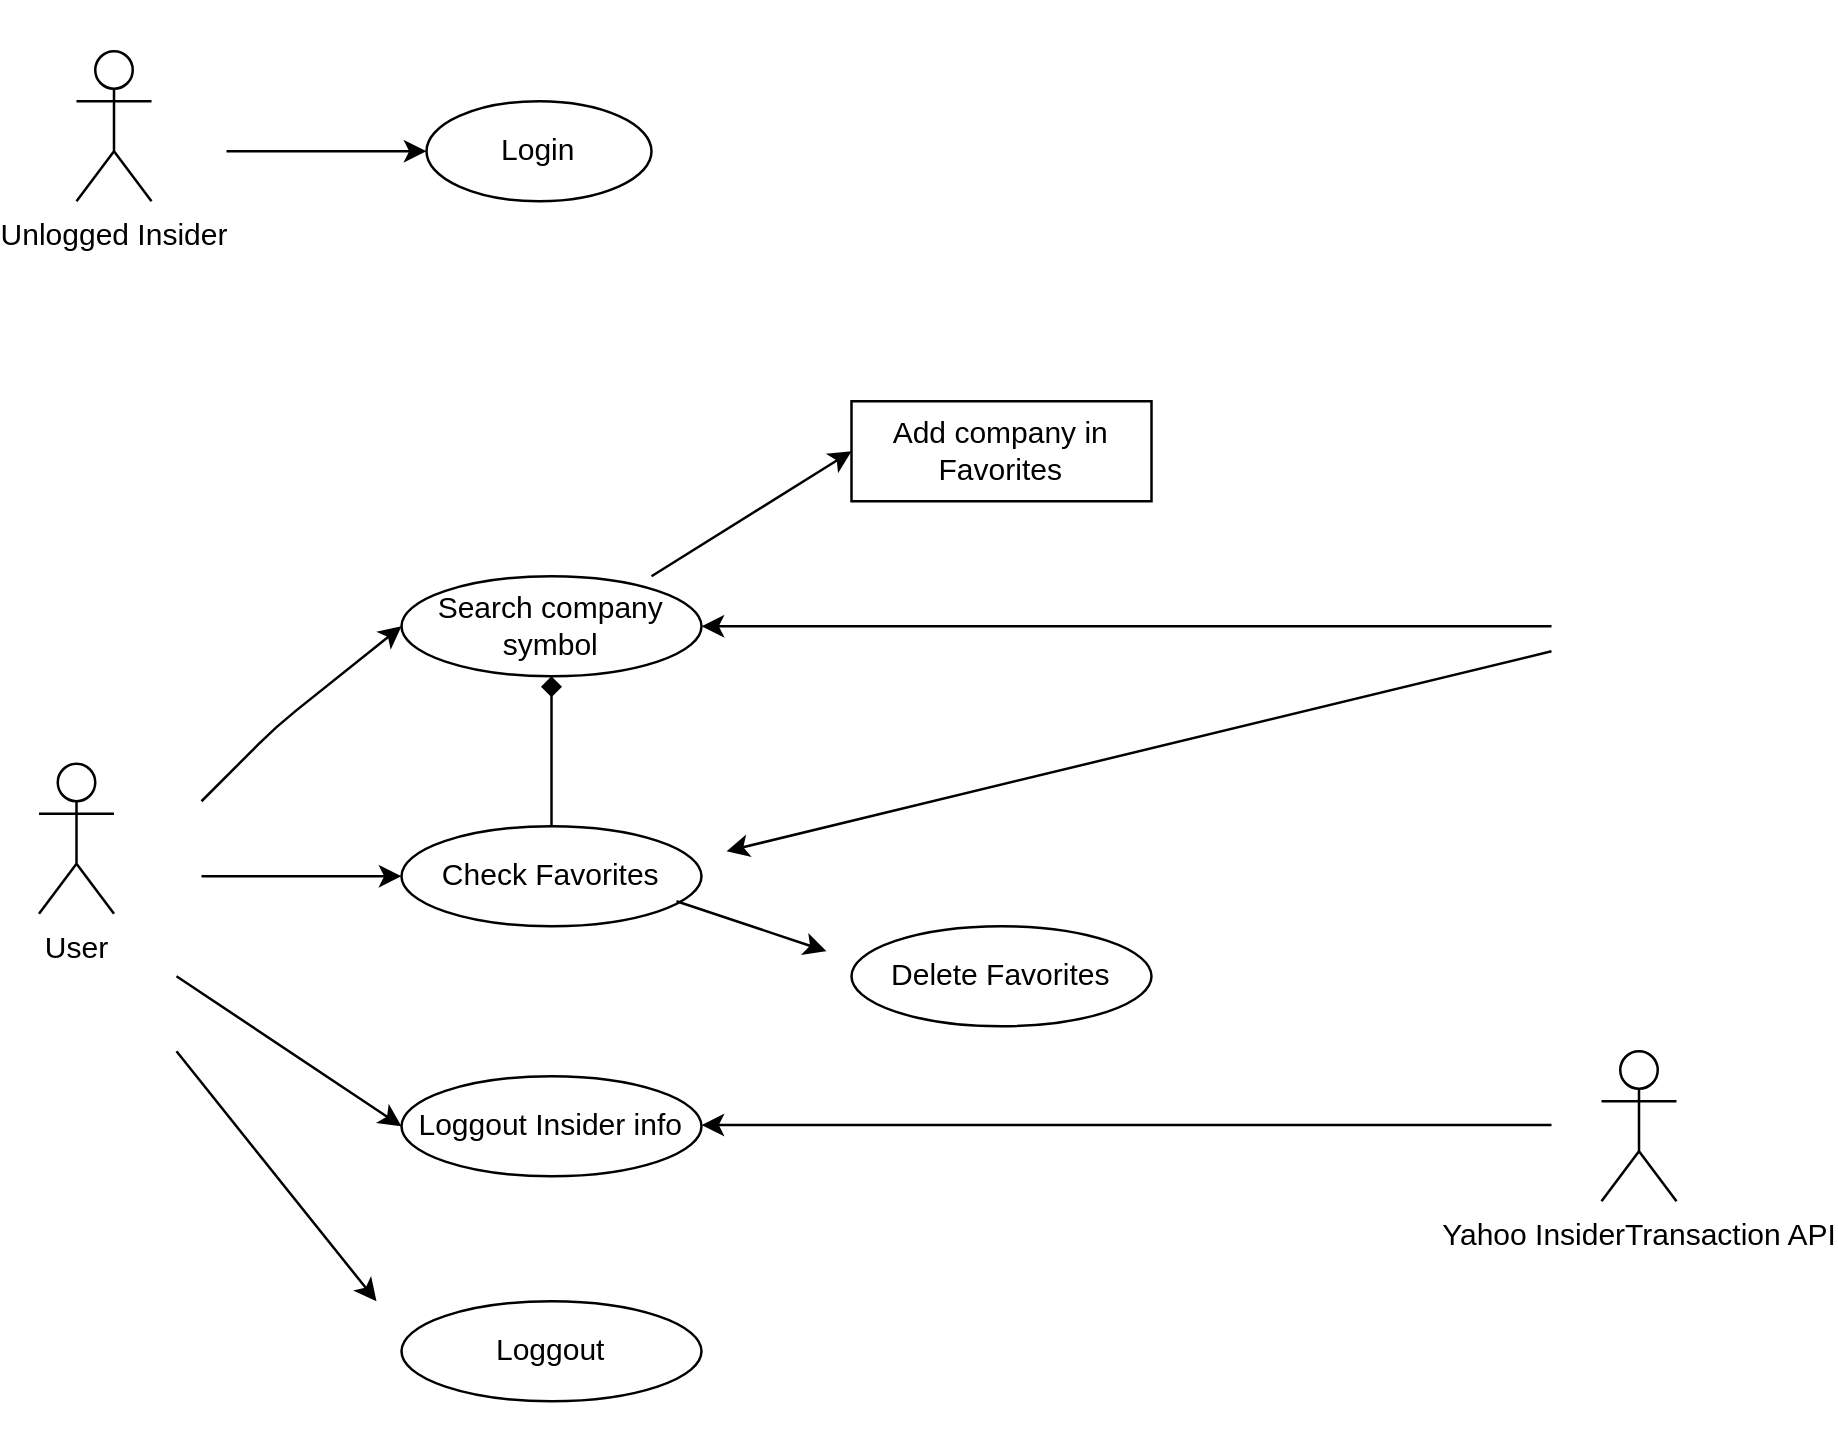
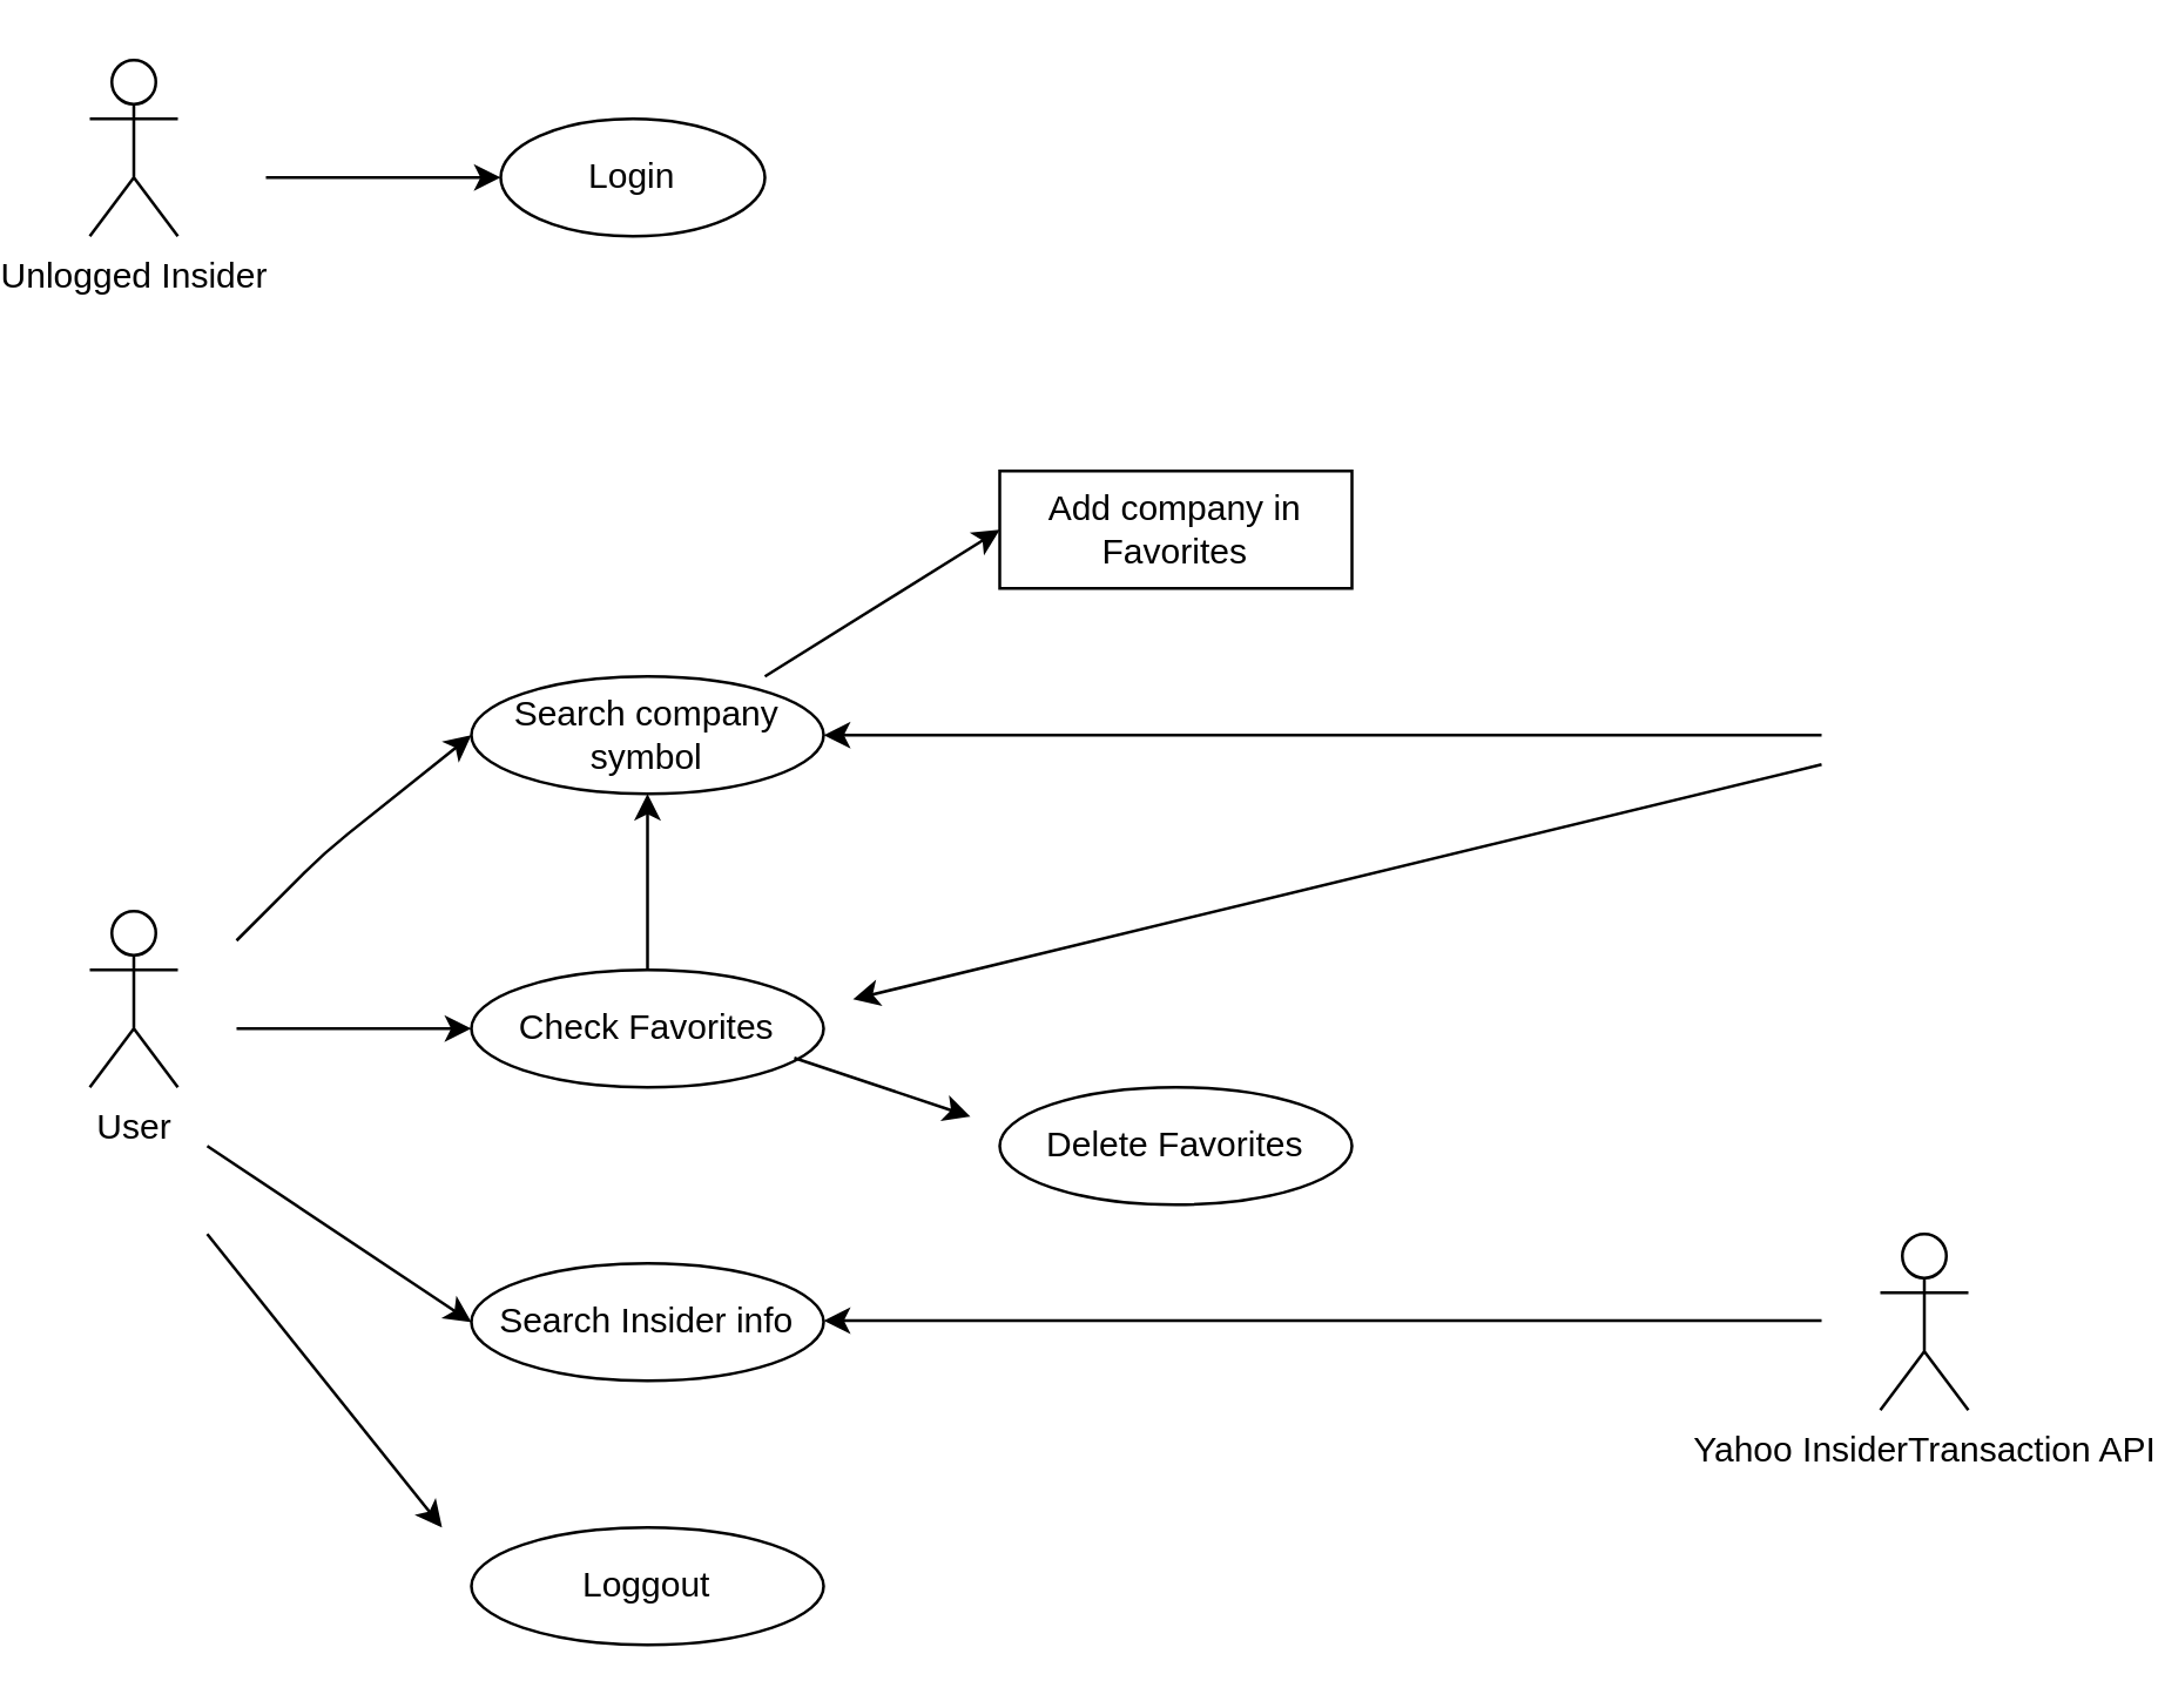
  <mxCell id="0" />
  <mxCell id="1" parent="0" />
  <mxCell id="2" value="Unlogged Insider" style="shape=umlActor;verticalLabelPosition=bottom;verticalAlign=top;html=1;outlineConnect=0;" vertex="1" parent="1"><mxGeometry x="20" y="20" width="30" height="60" as="geometry" /></mxCell>
  <mxCell id="3" value="" style="endArrow=classic;html=1;" edge="1" parent="1" target="4"><mxGeometry width="50" height="50" relative="1" as="geometry"><mxPoint x="80" y="60" as="sourcePoint" /><mxPoint x="150" y="60" as="targetPoint" /></mxGeometry></mxCell>
  <mxCell id="4" value="Login" style="ellipse;whiteSpace=wrap;html=1;" vertex="1" parent="1"><mxGeometry x="160" y="40" width="90" height="40" as="geometry" /></mxCell>
- <mxCell id="5" value="User" style="shape=umlActor;verticalLabelPosition=bottom;verticalAlign=top;html=1;outlineConnect=0;" vertex="1" parent="1"><mxGeometry x="5" y="305" width="30" height="60" as="geometry" /></mxCell>
+ <mxCell id="5" value="User" style="shape=umlActor;verticalLabelPosition=bottom;verticalAlign=top;html=1;outlineConnect=0;" vertex="1" parent="1"><mxGeometry x="20" y="310" width="30" height="60" as="geometry" /></mxCell>
  <mxCell id="6" value="" style="endArrow=classic;html=1;entryX=0;entryY=0.5;entryDx=0;entryDy=0;" edge="1" parent="1" target="7"><mxGeometry width="50" height="50" relative="1" as="geometry"><mxPoint x="70" y="320" as="sourcePoint" /><mxPoint x="120" y="270" as="targetPoint" /><Array as="points"><mxPoint x="100" y="290" /></Array></mxGeometry></mxCell>
  <mxCell id="7" value="Search company symbol" style="ellipse;whiteSpace=wrap;html=1;" vertex="1" parent="1"><mxGeometry x="150" y="230" width="120" height="40" as="geometry" /></mxCell>
  <mxCell id="8" value="" style="endArrow=classic;html=1;" edge="1" parent="1"><mxGeometry width="50" height="50" relative="1" as="geometry"><mxPoint x="70" y="350" as="sourcePoint" /><mxPoint x="150" y="350" as="targetPoint" /><Array as="points" /></mxGeometry></mxCell>
  <mxCell id="9" value="" style="endArrow=classic;html=1;entryX=0;entryY=0.5;entryDx=0;entryDy=0;" edge="1" parent="1" target="10"><mxGeometry width="50" height="50" relative="1" as="geometry"><mxPoint x="250" y="230" as="sourcePoint" /><mxPoint x="330" y="230" as="targetPoint" /><Array as="points" /></mxGeometry></mxCell>
  <mxCell id="10" value="Add company in Favorites" style="whiteSpace=wrap;html=1;rounded=0;" vertex="1" parent="1"><mxGeometry x="330" y="160" width="120" height="40" as="geometry" /></mxCell>
  <mxCell id="11" value="Check Favorites" style="ellipse;whiteSpace=wrap;html=1;" vertex="1" parent="1"><mxGeometry x="150" y="330" width="120" height="40" as="geometry" /></mxCell>
  <mxCell id="12" value="" style="endArrow=classic;html=1;entryX=0;entryY=0.5;entryDx=0;entryDy=0;" edge="1" parent="1" target="13"><mxGeometry width="50" height="50" relative="1" as="geometry"><mxPoint x="60" y="390" as="sourcePoint" /><mxPoint x="140" y="440" as="targetPoint" /><Array as="points" /></mxGeometry></mxCell>
- <mxCell id="13" value="Loggout Insider info" style="ellipse;whiteSpace=wrap;html=1;" vertex="1" parent="1"><mxGeometry x="150" y="430" width="120" height="40" as="geometry" /></mxCell>
+ <mxCell id="13" value="Search Insider info" style="ellipse;whiteSpace=wrap;html=1;" vertex="1" parent="1"><mxGeometry x="150" y="430" width="120" height="40" as="geometry" /></mxCell>
  <mxCell id="14" value="Yahoo InsiderTransaction API" style="shape=umlActor;verticalLabelPosition=bottom;verticalAlign=top;html=1;outlineConnect=0;" vertex="1" parent="1"><mxGeometry x="630" y="420" width="30" height="60" as="geometry" /></mxCell>
  <mxCell id="15" value="" style="endArrow=classic;html=1;entryX=1;entryY=0.5;entryDx=0;entryDy=0;" edge="1" parent="1" target="7"><mxGeometry width="50" height="50" relative="1" as="geometry"><mxPoint x="610" y="250" as="sourcePoint" /><mxPoint x="540" y="300" as="targetPoint" /><Array as="points" /></mxGeometry></mxCell>
  <mxCell id="16" value="" style="endArrow=classic;html=1;entryX=1;entryY=0.5;entryDx=0;entryDy=0;" edge="1" parent="1"><mxGeometry width="50" height="50" relative="1" as="geometry"><mxPoint x="610" y="449.5" as="sourcePoint" /><mxPoint x="270" y="449.5" as="targetPoint" /><Array as="points" /></mxGeometry></mxCell>
- <mxCell id="17" value="" style="endArrow=diamond;html=1;entryX=0.5;entryY=1;entryDx=0;entryDy=0;exitX=0.5;exitY=0;exitDx=0;exitDy=0;" edge="1" parent="1" source="11" target="7"><mxGeometry width="50" height="50" relative="1" as="geometry"><mxPoint x="210" y="320" as="sourcePoint" /><mxPoint x="290" y="320" as="targetPoint" /><Array as="points" /></mxGeometry></mxCell>
+ <mxCell id="17" value="" style="endArrow=classic;html=1;entryX=0.5;entryY=1;entryDx=0;entryDy=0;exitX=0.5;exitY=0;exitDx=0;exitDy=0;" edge="1" parent="1" source="11" target="7"><mxGeometry width="50" height="50" relative="1" as="geometry"><mxPoint x="210" y="320" as="sourcePoint" /><mxPoint x="290" y="320" as="targetPoint" /><Array as="points" /></mxGeometry></mxCell>
  <mxCell id="18" value="" style="endArrow=classic;html=1;" edge="1" parent="1"><mxGeometry width="50" height="50" relative="1" as="geometry"><mxPoint x="610" y="260" as="sourcePoint" /><mxPoint x="280" y="340" as="targetPoint" /><Array as="points" /></mxGeometry></mxCell>
  <mxCell id="19" value="Delete Favorites" style="ellipse;whiteSpace=wrap;html=1;" vertex="1" parent="1"><mxGeometry x="330" y="370" width="120" height="40" as="geometry" /></mxCell>
  <mxCell id="20" value="" style="endArrow=classic;html=1;" edge="1" parent="1"><mxGeometry width="50" height="50" relative="1" as="geometry"><mxPoint x="260" y="360" as="sourcePoint" /><mxPoint x="320" y="380" as="targetPoint" /><Array as="points" /></mxGeometry></mxCell>
  <mxCell id="21" value="Loggout" style="ellipse;whiteSpace=wrap;html=1;" vertex="1" parent="1"><mxGeometry x="150" y="520" width="120" height="40" as="geometry" /></mxCell>
  <mxCell id="22" value="" style="endArrow=classic;html=1;" edge="1" parent="1"><mxGeometry width="50" height="50" relative="1" as="geometry"><mxPoint x="60" y="420" as="sourcePoint" /><mxPoint x="140" y="520" as="targetPoint" /><Array as="points" /></mxGeometry></mxCell>
